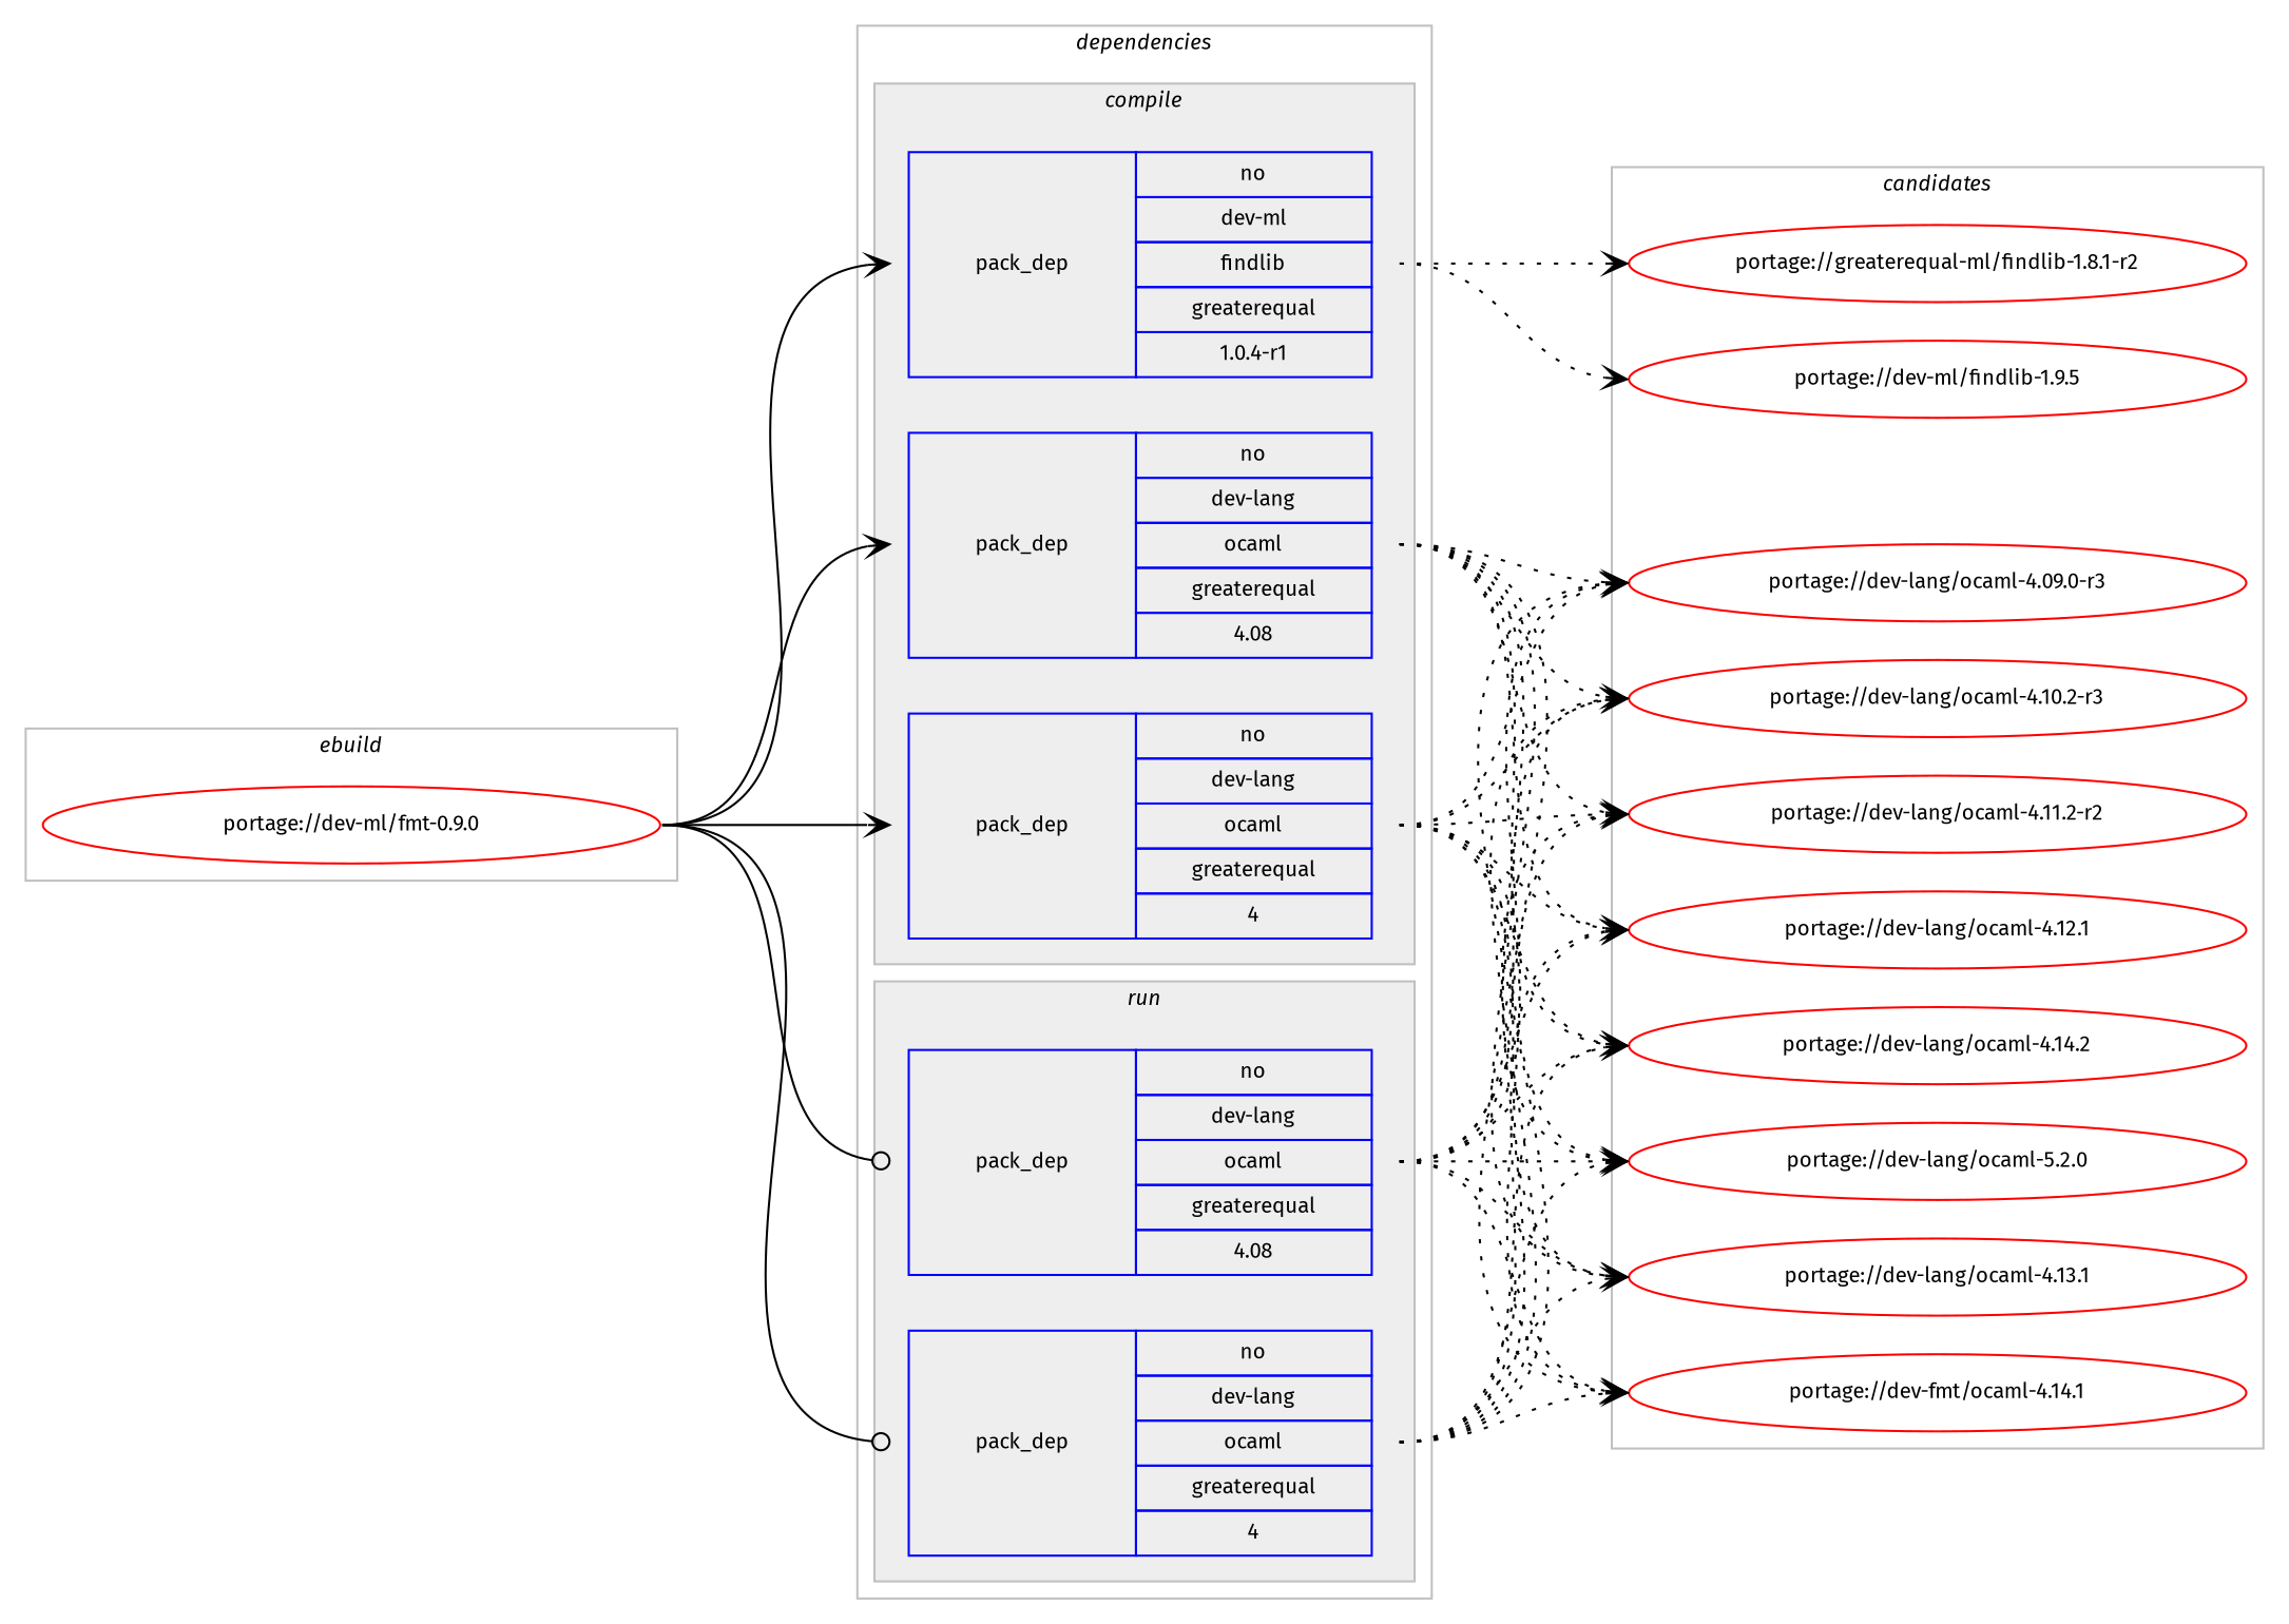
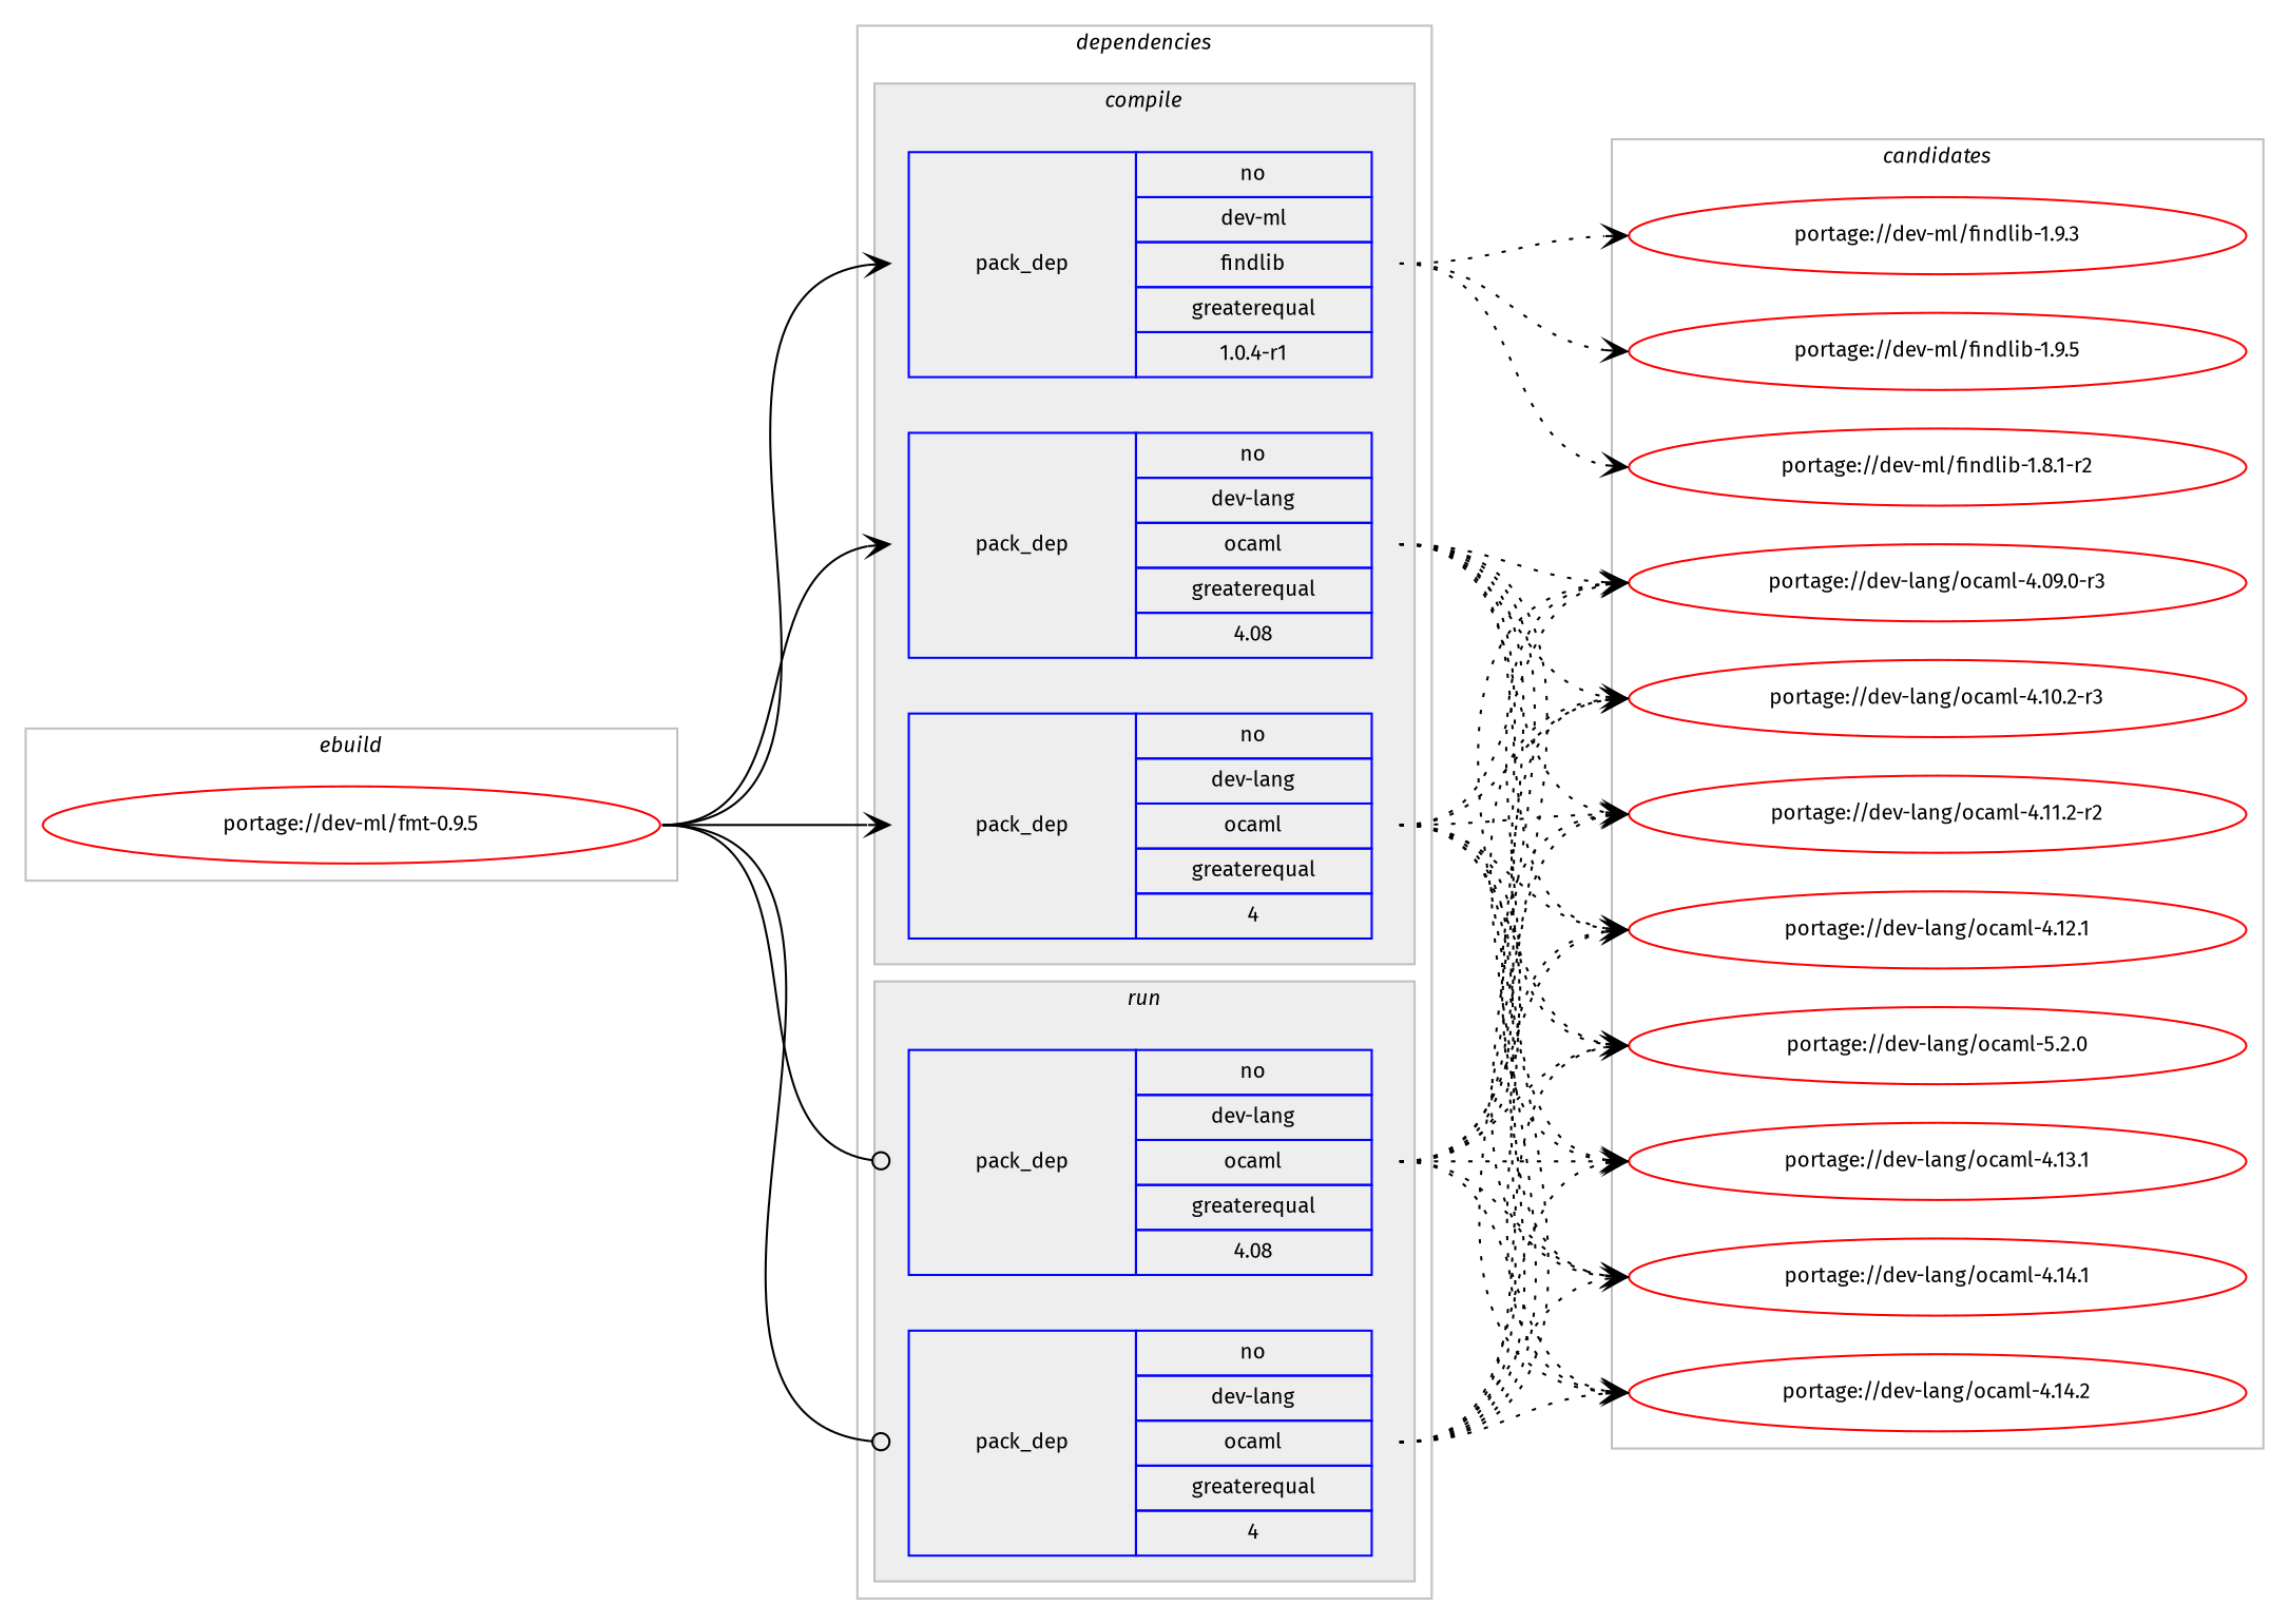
  digraph {
    compound=true
    concentrate=true
    fontname="Fira Sans"
    fontsize=10
    newrank=true
    rankdir=LR
    ranksep=1.5
    node [color=red fontname="Fira Sans" fontsize=10]
    edge [arrowhead=vee fontname="Fira Sans" headport=w style=dotted tailport=e weight=100]
-   n1 [label="portage://dev-ml/fmt-0.9.0" width=4]
+   n1 [label="portage://dev-ml/fmt-0.9.5" width=4]
    n2 [color=blue label=<<TABLE BORDER="0" CELLBORDER="1" CELLSPACING="0" CELLPADDING="4" WIDTH="220"><TR><TD ROWSPAN="6" CELLPADDING="30">pack_dep</TD></TR><TR><TD WIDTH="110">no</TD></TR><TR><TD>dev-lang</TD></TR><TR><TD>ocaml</TD></TR><TR><TD>greaterequal</TD></TR><TR><TD>4</TD></TR></TABLE>> shape=none]
    n3 [color=blue label=<<TABLE BORDER="0" CELLBORDER="1" CELLSPACING="0" CELLPADDING="4" WIDTH="220"><TR><TD ROWSPAN="6" CELLPADDING="30">pack_dep</TD></TR><TR><TD WIDTH="110">no</TD></TR><TR><TD>dev-lang</TD></TR><TR><TD>ocaml</TD></TR><TR><TD>greaterequal</TD></TR><TR><TD>4.08</TD></TR></TABLE>> shape=none]
    n4 [color=blue label=<<TABLE BORDER="0" CELLBORDER="1" CELLSPACING="0" CELLPADDING="4" WIDTH="220"><TR><TD ROWSPAN="6" CELLPADDING="30">pack_dep</TD></TR><TR><TD WIDTH="110">no</TD></TR><TR><TD>dev-ml</TD></TR><TR><TD>findlib</TD></TR><TR><TD>greaterequal</TD></TR><TR><TD>1.0.4-r1</TD></TR></TABLE>> shape=none]
    n5 [color=blue label=<<TABLE BORDER="0" CELLBORDER="1" CELLSPACING="0" CELLPADDING="4" WIDTH="220"><TR><TD ROWSPAN="6" CELLPADDING="30">pack_dep</TD></TR><TR><TD WIDTH="110">no</TD></TR><TR><TD>dev-lang</TD></TR><TR><TD>ocaml</TD></TR><TR><TD>greaterequal</TD></TR><TR><TD>4</TD></TR></TABLE>> shape=none]
    n6 [color=blue label=<<TABLE BORDER="0" CELLBORDER="1" CELLSPACING="0" CELLPADDING="4" WIDTH="220"><TR><TD ROWSPAN="6" CELLPADDING="30">pack_dep</TD></TR><TR><TD WIDTH="110">no</TD></TR><TR><TD>dev-lang</TD></TR><TR><TD>ocaml</TD></TR><TR><TD>greaterequal</TD></TR><TR><TD>4.08</TD></TR></TABLE>> shape=none]
    n7 [label="portage://dev-lang/ocaml-4.09.0-r3" width=4]
    n8 [label="portage://dev-lang/ocaml-4.10.2-r3" width=4]
    n9 [label="portage://dev-lang/ocaml-4.11.2-r2" width=4]
    n10 [label="portage://dev-lang/ocaml-4.12.1" width=4]
    n11 [label="portage://dev-lang/ocaml-4.13.1" width=4]
-   n12 [label="portage://dev-fmt/ocaml-4.14.1" width=4]
+   n12 [label="portage://dev-lang/ocaml-4.14.1" width=4]
    n13 [label="portage://dev-lang/ocaml-4.14.2" width=4]
    n14 [label="portage://dev-lang/ocaml-5.2.0" width=4]
-   n15 [label="portage://greaterequal-ml/findlib-1.8.1-r2" width=4]
+   n15 [label="portage://dev-ml/findlib-1.8.1-r2" width=4]
+   n16 [label="portage://dev-ml/findlib-1.9.3" width=4]
    n17 [label="portage://dev-ml/findlib-1.9.5" width=4]
    subgraph cluster_1 {
      color=gray
      label=<<i>ebuild</i>>
      rank=same
      n1
    }
    subgraph cluster_2 {
      color=gray
      label=<<i>dependencies</i>>
      subgraph cluster_3 {
        color=gray
        fillcolor="#eeeeee"
        label=<<i>compile</i>>
        style=filled
        subgraph sub_4 {
          color=gray
          fillcolor="#eeeeee"
          label=<<i>compile</i>>
          style=filled
          n2
        }
        subgraph sub_5 {
          color=gray
          fillcolor="#eeeeee"
          label=<<i>compile</i>>
          style=filled
          n3
        }
        subgraph sub_6 {
          color=gray
          fillcolor="#eeeeee"
          label=<<i>compile</i>>
          style=filled
          n4
        }
      }
      subgraph cluster_7 {
        color=gray
        fillcolor="#eeeeee"
        label=<<i>compile and run</i>>
        style=filled
      }
      subgraph cluster_8 {
        color=gray
        fillcolor="#eeeeee"
        label=<<i>run</i>>
        style=filled
        subgraph sub_9 {
          color=gray
          fillcolor="#eeeeee"
          label=<<i>run</i>>
          style=filled
          n5
        }
        subgraph sub_10 {
          color=gray
          fillcolor="#eeeeee"
          label=<<i>run</i>>
          style=filled
          n6
        }
      }
    }
    subgraph cluster_11 {
      color=gray
      label=<<i>candidates</i>>
      rank=same
      subgraph sub_12 {
        color=black
        label=<<i>candidates</i>>
        nodesep=1
        rank=same
        n7
        n8
        n9
        n10
        n11
        n12
        n13
        n14
      }
      subgraph sub_13 {
        color=black
        label=<<i>candidates</i>>
        nodesep=1
        rank=same
        n7
        n8
        n9
        n10
        n11
        n12
        n13
        n14
      }
      subgraph sub_14 {
        color=black
        label=<<i>candidates</i>>
        nodesep=1
        rank=same
        n15
+       n16
        n17
      }
      subgraph sub_15 {
        color=black
        label=<<i>candidates</i>>
        nodesep=1
        rank=same
        n7
        n8
        n9
        n10
        n11
        n12
        n13
        n14
      }
      subgraph sub_16 {
        color=black
        label=<<i>candidates</i>>
        nodesep=1
        rank=same
        n7
        n8
        n9
        n10
        n11
        n12
        n13
        n14
      }
    }
    n1 -> n2 [style=solid weight=20]
    n1 -> n3 [style=solid weight=20]
    n1 -> n4 [style=solid weight=20]
    n1 -> n5 [arrowhead=odot style=solid weight=20]
    n1 -> n6 [arrowhead=odot style=solid weight=20]
    n2 -> n7
    n2 -> n8
    n2 -> n9
    n2 -> n10
    n2 -> n11
    n2 -> n12
    n2 -> n13
    n2 -> n14
    n3 -> n7
    n3 -> n8
    n3 -> n9
    n3 -> n10
    n3 -> n11
    n3 -> n12
    n3 -> n13
    n3 -> n14
    n4 -> n15
+   n4 -> n16
    n4 -> n17
    n5 -> n7
    n5 -> n8
    n5 -> n9
    n5 -> n10
    n5 -> n11
    n5 -> n12
    n5 -> n13
    n5 -> n14
    n6 -> n7
    n6 -> n8
    n6 -> n9
    n6 -> n10
    n6 -> n11
    n6 -> n12
    n6 -> n13
    n6 -> n14
  }
